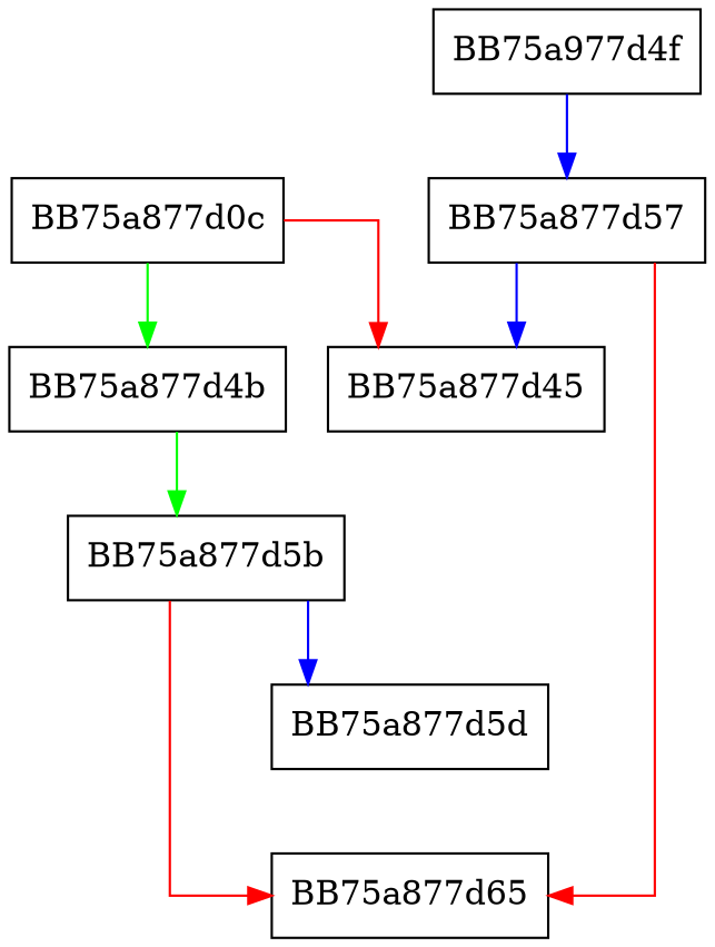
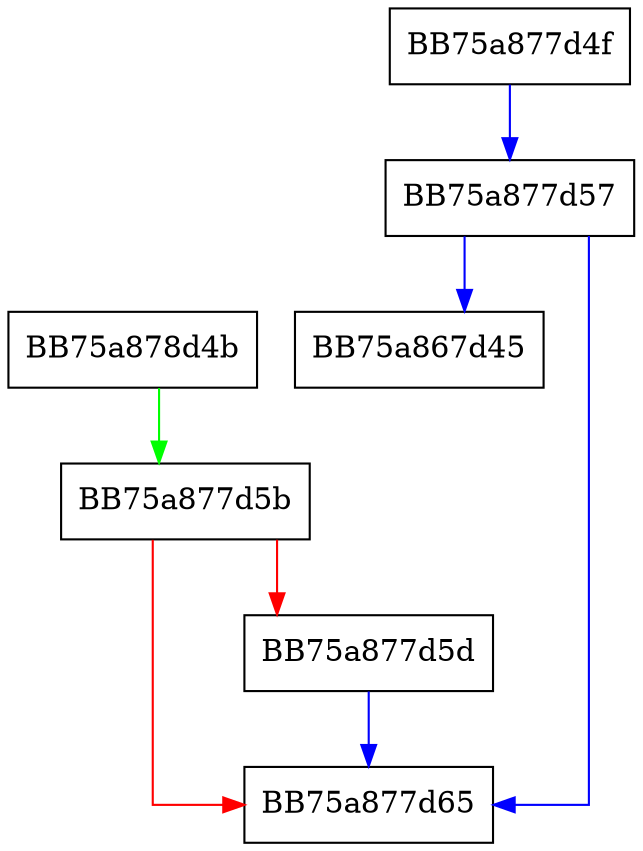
  digraph {
    splines=ortho
    node [shape=box]
    edge [color=blue]
-   BB75a877d0c
-   BB75a877d4b
-   BB75a877d45
+   BB75a877d4b [label=BB75a878d4b]
+   BB75a877d45 [label=BB75a867d45]
    BB75a877d5b
    BB75a877d65
    BB75a877d5d
-   BB75a877d4f [label=BB75a977d4f]
+   BB75a877d4f
    BB75a877d57
-   BB75a877d0c -> BB75a877d4b [color=green]
-   BB75a877d0c -> BB75a877d45 [color=red]
    BB75a877d4b -> BB75a877d5b [color=green]
    BB75a877d5b -> BB75a877d65 [color=red]
-   BB75a877d5b -> BB75a877d5d
+   BB75a877d5b -> BB75a877d5d [color=red]
+   BB75a877d5d -> BB75a877d65
    BB75a877d4f -> BB75a877d57
    BB75a877d57 -> BB75a877d45
-   BB75a877d57 -> BB75a877d65 [color=red]
+   BB75a877d57 -> BB75a877d65
  }
